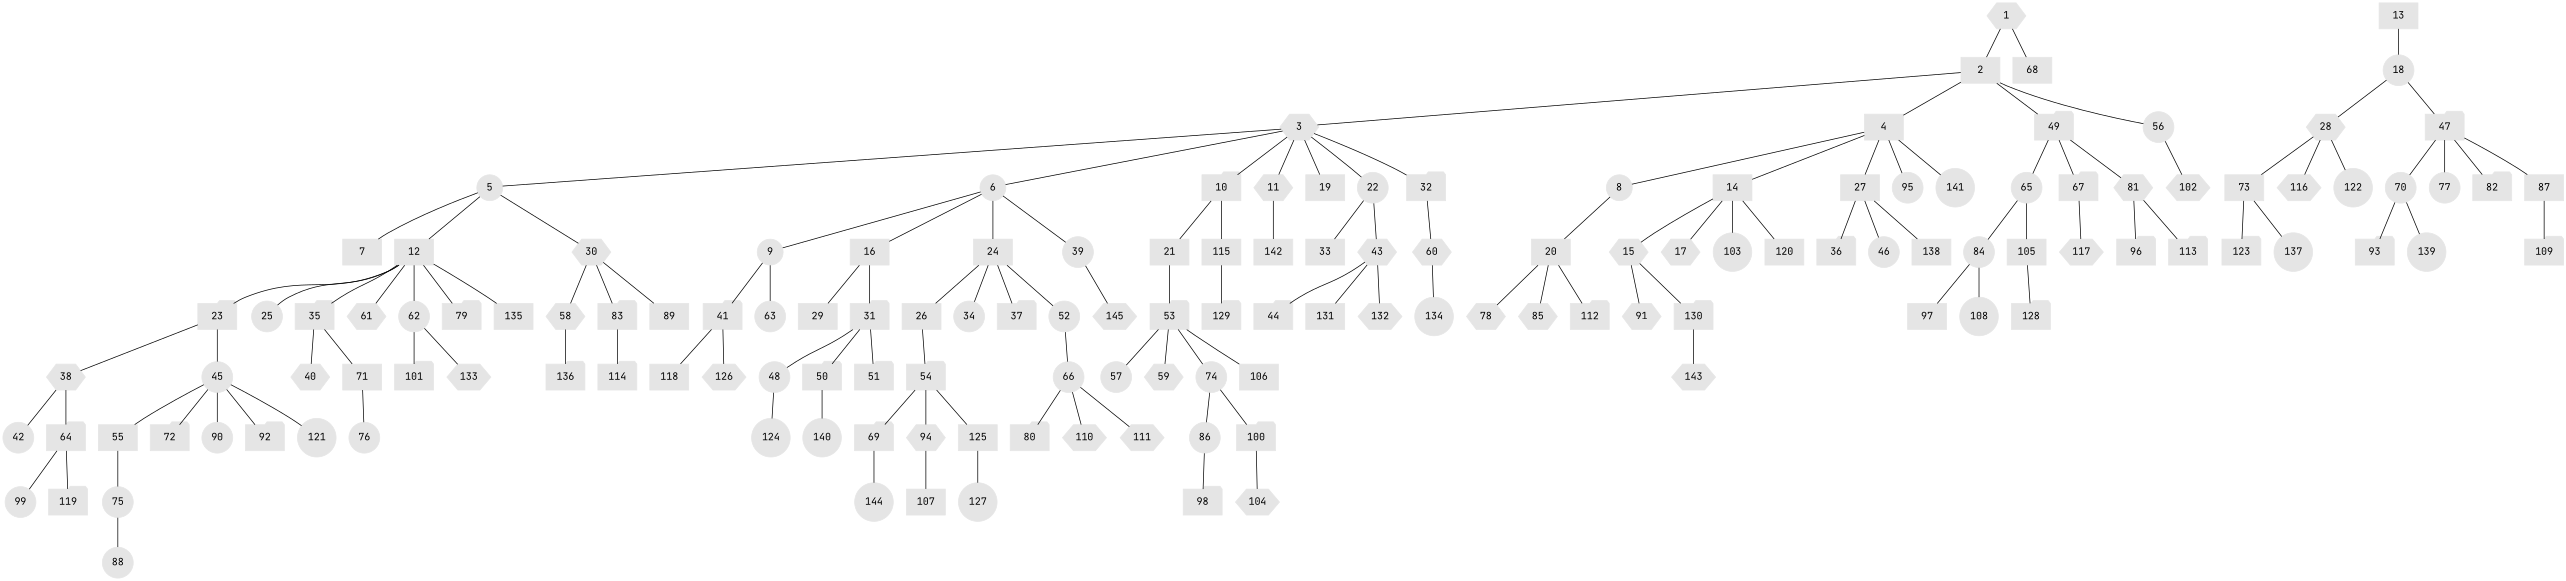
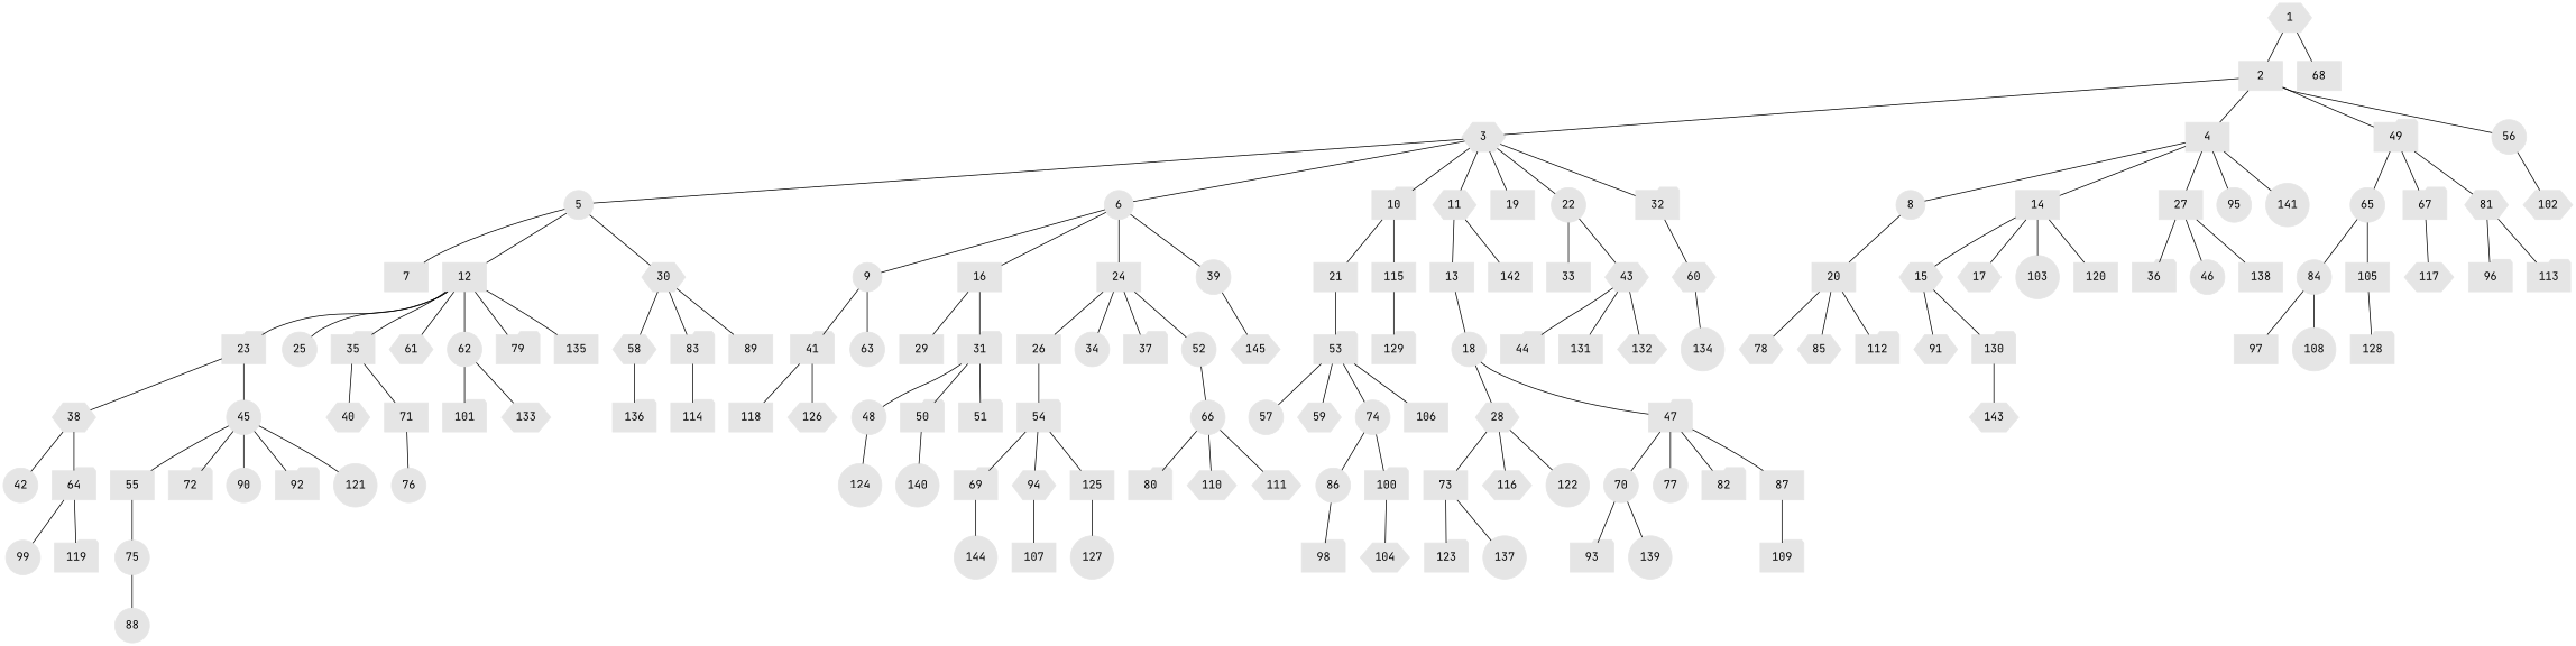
  graph {
    fontname="JetBrains Mono"
    node [color=gray90 fontname="JetBrains Mono" shape=circle style=filled]
    edge [fontname="JetBrains Mono"]
    1 [shape=hexagon]
    2 [shape=box]
    68 [shape=box]
    3 [shape=hexagon]
    4 [shape=box]
    49 [shape=folder]
    56
    5
    6
    10 [shape=folder]
    11 [shape=hexagon]
    19 [shape=box]
    22
    32 [shape=folder]
    8
    14 [shape=box]
    27 [shape=box]
    95
    141
    65
    67 [shape=folder]
    81 [shape=hexagon]
    102 [shape=hexagon]
    7 [shape=box]
    12 [shape=box]
    30 [shape=hexagon]
    9
    16 [shape=box]
    24 [shape=box]
    39
    21 [shape=box]
    115 [shape=box]
    13 [shape=box]
    142 [shape=box]
    33 [shape=box]
    43 [shape=hexagon]
    60 [shape=hexagon]
    20 [shape=box]
    15 [shape=hexagon]
    17 [shape=hexagon]
    103
    120 [shape=box]
    36 [shape=folder]
    46
    138 [shape=box]
    23 [shape=folder]
    25
    35 [shape=folder]
    61 [shape=hexagon]
    62
    79 [shape=folder]
    135 [shape=box]
    58 [shape=hexagon]
    83 [shape=folder]
    89 [shape=box]
    41 [shape=folder]
    63
    29 [shape=box]
    31 [shape=folder]
    26 [shape=box]
    34
    37 [shape=folder]
    52
    145 [shape=hexagon]
    78 [shape=hexagon]
    85 [shape=hexagon]
    112 [shape=folder]
    118 [shape=box]
    126 [shape=hexagon]
    53 [shape=folder]
    129 [shape=folder]
    18
    38 [shape=hexagon]
    45
    40 [shape=hexagon]
    71 [shape=box]
    101 [shape=folder]
    133 [shape=hexagon]
    28 [shape=hexagon]
    47 [shape=folder]
    91 [shape=hexagon]
    130 [shape=folder]
    143 [shape=hexagon]
    48
    50 [shape=folder]
    51 [shape=folder]
    73 [shape=box]
    116 [shape=hexagon]
    122
    70
    77
    82 [shape=folder]
    87 [shape=box]
    57
    59 [shape=hexagon]
    74
    106 [shape=box]
    44 [shape=folder]
    131 [shape=box]
    132 [shape=hexagon]
    42
    64 [shape=folder]
    55 [shape=box]
    72 [shape=folder]
    90
    92 [shape=folder]
    121
    54 [shape=folder]
    66
    69 [shape=folder]
    94 [shape=hexagon]
    125 [shape=box]
    123 [shape=folder]
    137
    136 [shape=folder]
    114 [shape=folder]
    124
    140
    134
    76
    99
    119 [shape=folder]
    75
    93 [shape=folder]
    139
    109 [shape=folder]
    84
    105 [shape=box]
    117 [shape=hexagon]
    96 [shape=folder]
    113 [shape=folder]
    80 [shape=folder]
    110 [shape=hexagon]
    111 [shape=hexagon]
    86
    100 [shape=folder]
    144
    107 [shape=box]
    127
    88
    97 [shape=box]
    108
    128 [shape=folder]
    98 [shape=folder]
    104 [shape=hexagon]
    1 -- 2
    1 -- 68
    2 -- 3
    2 -- 4
    2 -- 49
    2 -- 56
    3 -- 5
    3 -- 6
    3 -- 10
    3 -- 11
    3 -- 19
    3 -- 22
    3 -- 32
    4 -- 8
    4 -- 14
    4 -- 27
    4 -- 95
    4 -- 141
    49 -- 65
    49 -- 67
    49 -- 81
    56 -- 102
    5 -- 7
    5 -- 12
    5 -- 30
    6 -- 9
    6 -- 16
    6 -- 24
    6 -- 39
    10 -- 21
    10 -- 115
+   11 -- 13
    11 -- 142
    22 -- 33
    22 -- 43
    32 -- 60
    8 -- 20
    14 -- 15
    14 -- 17
    14 -- 103
    14 -- 120
    27 -- 36
    27 -- 46
    27 -- 138
    65 -- 84
    65 -- 105
    67 -- 117
    81 -- 96
    81 -- 113
    12 -- 23
    12 -- 25
    12 -- 35
    12 -- 61
    12 -- 62
    12 -- 79
    12 -- 135
    30 -- 58
    30 -- 83
    30 -- 89
    9 -- 41
    9 -- 63
    16 -- 29
    16 -- 31
    24 -- 26
    24 -- 34
    24 -- 37
    24 -- 52
    39 -- 145
    21 -- 53
    115 -- 129
    13 -- 18
    43 -- 44
    43 -- 131
    43 -- 132
    60 -- 134
    20 -- 78
    20 -- 85
    20 -- 112
    15 -- 91
    15 -- 130
    23 -- 38
    23 -- 45
    35 -- 40
    35 -- 71
    62 -- 101
    62 -- 133
    58 -- 136
    83 -- 114
    41 -- 118
    41 -- 126
    31 -- 48
    31 -- 50
    31 -- 51
    26 -- 54
    52 -- 66
    53 -- 57
    53 -- 59
    53 -- 74
    53 -- 106
    18 -- 28
    18 -- 47
    38 -- 42
    38 -- 64
    45 -- 55
    45 -- 72
    45 -- 90
    45 -- 92
    45 -- 121
    71 -- 76
    28 -- 73
    28 -- 116
    28 -- 122
    47 -- 70
    47 -- 77
    47 -- 82
    47 -- 87
    130 -- 143
    48 -- 124
    50 -- 140
    73 -- 123
    73 -- 137
    70 -- 93
    70 -- 139
    87 -- 109
    74 -- 86
    74 -- 100
    64 -- 99
    64 -- 119
    55 -- 75
    54 -- 69
    54 -- 94
    54 -- 125
    66 -- 80
    66 -- 110
    66 -- 111
    69 -- 144
    94 -- 107
    125 -- 127
    75 -- 88
    84 -- 97
    84 -- 108
    105 -- 128
    86 -- 98
    100 -- 104
  }
